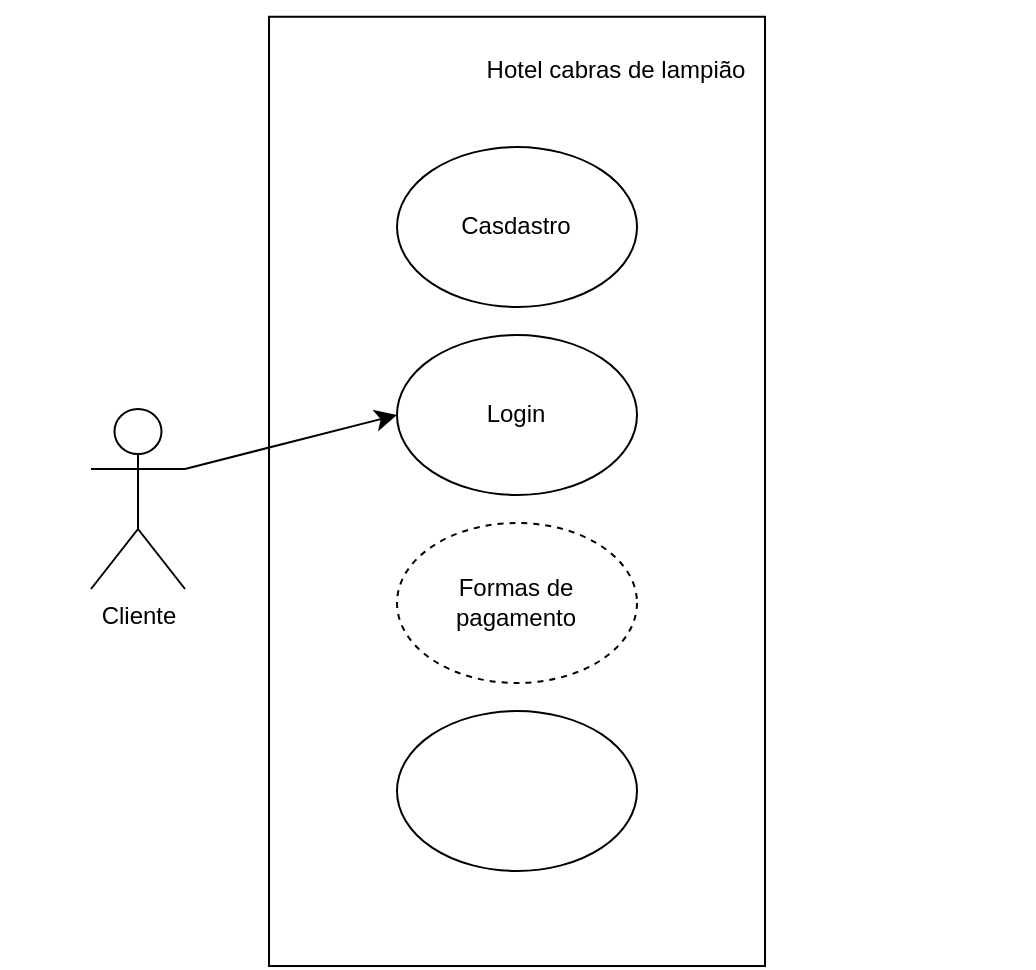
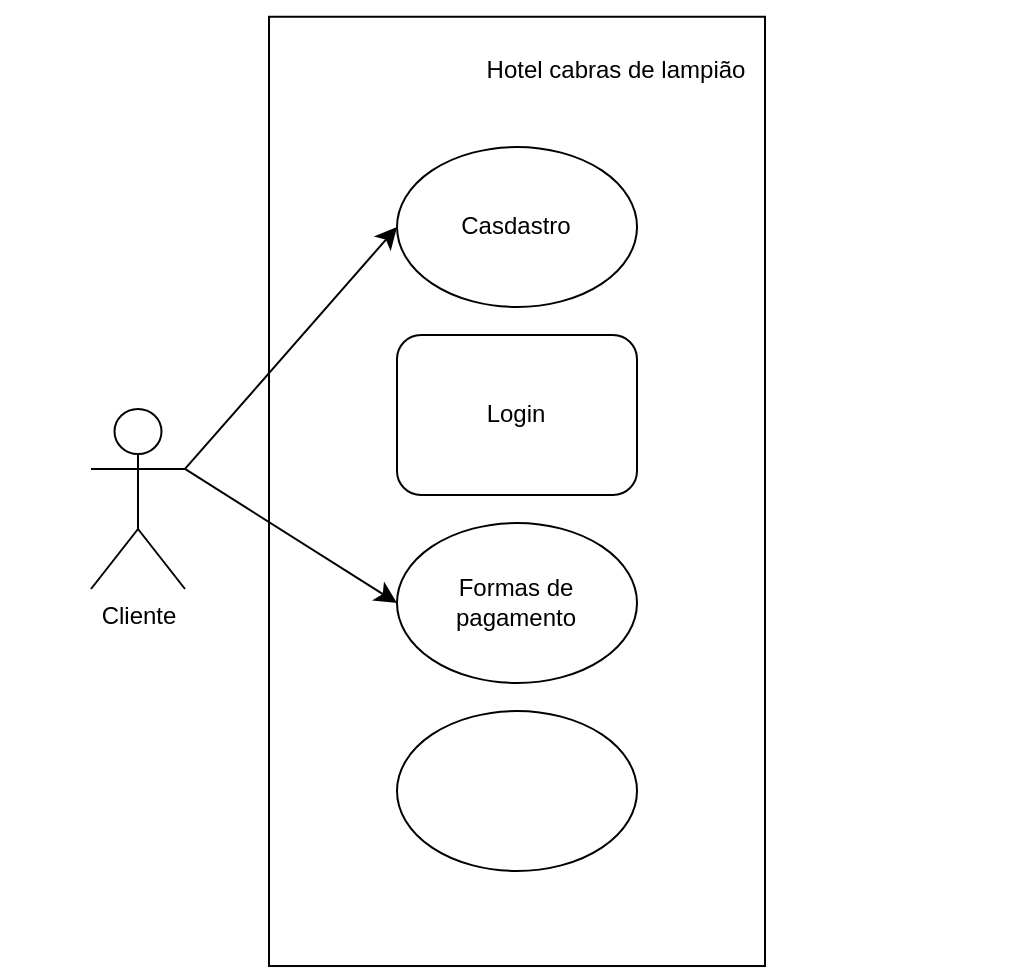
  <mxCell id="0" />
  <mxCell id="1" parent="0" />
  <mxCell id="2" value="" style="rounded=0;whiteSpace=wrap;html=1;rotation=90;fontStyle=2" vertex="1" parent="1"><mxGeometry x="20.69" y="121.19" width="474.63" height="248" as="geometry" /></mxCell>
  <mxCell id="3" value="Casdastro" style="ellipse;whiteSpace=wrap;html=1;" vertex="1" parent="1"><mxGeometry x="198.01" y="73" width="120" height="80" as="geometry" /></mxCell>
- <mxCell id="5" style="edgeStyle=none;curved=1;rounded=0;orthogonalLoop=1;jettySize=auto;html=1;exitX=1;exitY=0.333;exitDx=0;exitDy=0;exitPerimeter=0;entryX=0;entryY=0.5;entryDx=0;entryDy=0;fontSize=12;startSize=8;endSize=8;" edge="1" parent="1" source="7" target="9"><mxGeometry relative="1" as="geometry" /></mxCell>
+ <mxCell id="4" style="edgeStyle=none;curved=1;rounded=0;orthogonalLoop=1;jettySize=auto;html=1;exitX=1;exitY=0.333;exitDx=0;exitDy=0;exitPerimeter=0;entryX=0;entryY=0.5;entryDx=0;entryDy=0;fontSize=12;startSize=8;endSize=8;" edge="1" parent="1" source="7" target="3"><mxGeometry relative="1" as="geometry" /></mxCell>
+ <mxCell id="6" style="edgeStyle=none;curved=1;rounded=0;orthogonalLoop=1;jettySize=auto;html=1;exitX=1;exitY=0.333;exitDx=0;exitDy=0;exitPerimeter=0;entryX=0;entryY=0.5;entryDx=0;entryDy=0;fontSize=12;startSize=8;endSize=8;" edge="1" parent="1" source="7" target="10"><mxGeometry relative="1" as="geometry" /></mxCell>
  <mxCell id="7" value="Cliente" style="shape=umlActor;verticalLabelPosition=bottom;verticalAlign=top;html=1;outlineConnect=0;" vertex="1" parent="1"><mxGeometry x="45" y="204" width="47" height="90" as="geometry" /></mxCell>
  <mxCell id="8" value="Hotel cabras de lampião" style="text;html=1;align=center;verticalAlign=middle;whiteSpace=wrap;rounded=0;" vertex="1" parent="1"><mxGeometry x="231.01" y="20" width="154" height="30" as="geometry" /></mxCell>
- <mxCell id="9" value="Login" style="ellipse;whiteSpace=wrap;html=1;" vertex="1" parent="1"><mxGeometry x="198" y="167" width="120" height="80" as="geometry" /></mxCell>
- <mxCell id="10" value="Formas de pagamento" style="ellipse;whiteSpace=wrap;html=1;dashed=1;" vertex="1" parent="1"><mxGeometry x="198" y="261" width="120" height="80" as="geometry" /></mxCell>
+ <mxCell id="9" value="Login" style="whiteSpace=wrap;html=1;rounded=1;" vertex="1" parent="1"><mxGeometry x="198" y="167" width="120" height="80" as="geometry" /></mxCell>
+ <mxCell id="10" value="Formas de pagamento" style="ellipse;whiteSpace=wrap;html=1;" vertex="1" parent="1"><mxGeometry x="198" y="261" width="120" height="80" as="geometry" /></mxCell>
  <mxCell id="11" value="" style="ellipse;whiteSpace=wrap;html=1;" vertex="1" parent="1"><mxGeometry x="198" y="355" width="120" height="80" as="geometry" /></mxCell>
